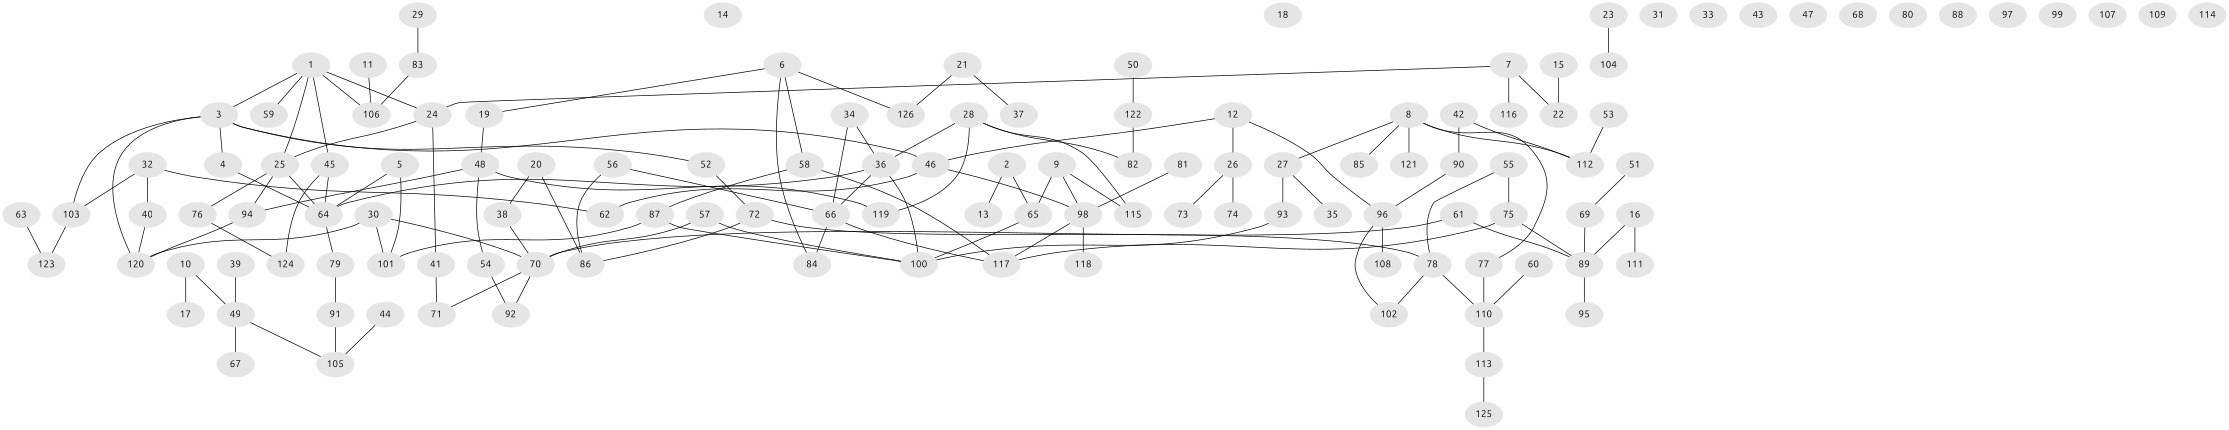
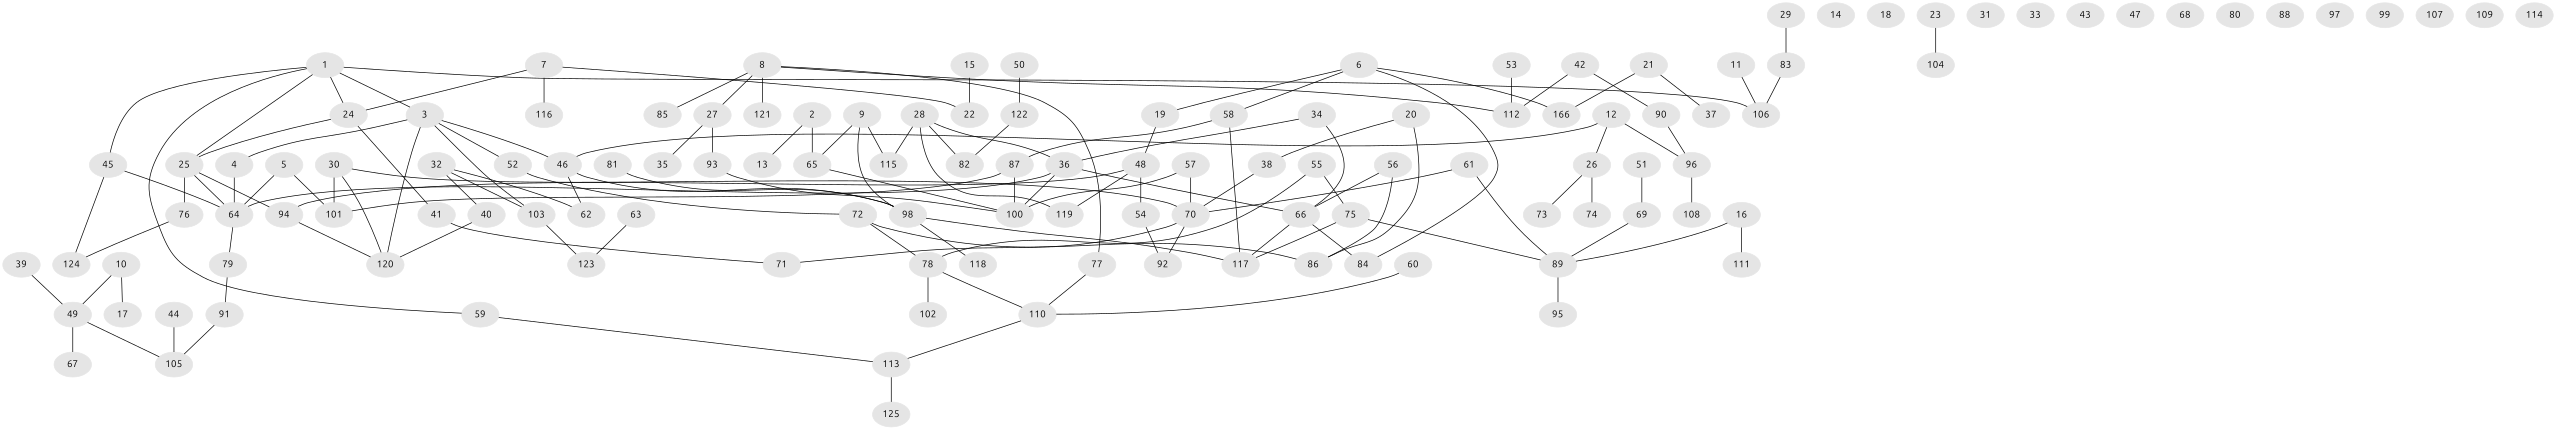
  graph {
    fontname=Ubuntu
    node [color=gray90 fontname=Ubuntu style=filled]
    edge [fontname=Ubuntu]
    1
    3
    24
    25
    45
    59
    106
    4
    46
    52
    103
    120
    41
    64
    76
    94
    124
    113
    2
    13
    65
    100
    98
    62
    72
    123
    79
    5
    101
    6
    19
    58
    84
-   126
+   126 [label=166]
    48
    21
    37
    87
    117
    7
    22
    116
    8
    27
    77
    85
    112
    121
    35
    93
    110
    9
    115
    118
    10
    17
    49
    105
    67
    11
    12
    26
    96
    73
    74
    102
    108
    14
    15
    16
    89
    111
    95
    18
    119
    54
    20
    38
    86
    70
    23
    104
    71
    28
    36
    82
    66
    29
    83
    30
    92
    31
    32
    40
    33
    34
    39
    42
    90
    43
    44
    47
    50
    122
    51
    69
    78
    53
    55
    75
    56
    57
    125
    60
    61
    63
    91
    68
    80
    81
    88
    97
    99
    107
    109
    114
    1 -- 3
    1 -- 24
    1 -- 25
    1 -- 45
    1 -- 59
    1 -- 106
    3 -- 4
    3 -- 46
    3 -- 52
    3 -- 103
    3 -- 120
    24 -- 25
    24 -- 41
    25 -- 64
    25 -- 76
    25 -- 94
    45 -- 64
    45 -- 124
+   59 -- 113
    4 -- 64
    46 -- 98
    46 -- 62
    52 -- 72
    103 -- 123
    41 -- 71
    64 -- 79
    76 -- 124
    94 -- 120
    113 -- 125
    2 -- 13
    2 -- 65
    65 -- 100
    98 -- 117
    98 -- 118
    72 -- 86
    72 -- 78
    79 -- 91
    5 -- 64
    5 -- 101
    6 -- 19
    6 -- 58
    6 -- 84
    6 -- 126
    19 -- 48
    58 -- 87
    58 -- 117
    48 -- 94
    48 -- 119
    48 -- 54
    21 -- 126
    21 -- 37
    87 -- 100
    87 -- 101
    7 -- 24
    7 -- 22
    7 -- 116
    8 -- 27
    8 -- 77
    8 -- 85
    8 -- 112
    8 -- 121
    27 -- 35
    27 -- 93
    77 -- 110
    93 -- 100
    110 -- 113
    9 -- 65
    9 -- 98
    9 -- 115
    10 -- 17
    10 -- 49
    49 -- 105
    49 -- 67
    11 -- 106
    12 -- 46
    12 -- 26
    12 -- 96
    26 -- 73
    26 -- 74
-   96 -- 102
    96 -- 108
    15 -- 22
    16 -- 89
    16 -- 111
    89 -- 95
    54 -- 92
    20 -- 38
    20 -- 86
    38 -- 70
    70 -- 71
    70 -- 92
    23 -- 104
    28 -- 115
    28 -- 119
    28 -- 36
    28 -- 82
    36 -- 64
    36 -- 100
    36 -- 66
    66 -- 84
    66 -- 117
    29 -- 83
    83 -- 106
    30 -- 120
    30 -- 101
    30 -- 70
    32 -- 103
    32 -- 62
    32 -- 40
    40 -- 120
    34 -- 36
    34 -- 66
    39 -- 49
    42 -- 112
    42 -- 90
    90 -- 96
    44 -- 105
    50 -- 122
    122 -- 82
    51 -- 69
    69 -- 89
    78 -- 110
    78 -- 102
    53 -- 112
    55 -- 78
    55 -- 75
    75 -- 117
    75 -- 89
    56 -- 86
    56 -- 66
    57 -- 100
    57 -- 70
    60 -- 110
    61 -- 89
    61 -- 70
    63 -- 123
    91 -- 105
    81 -- 98
  }
